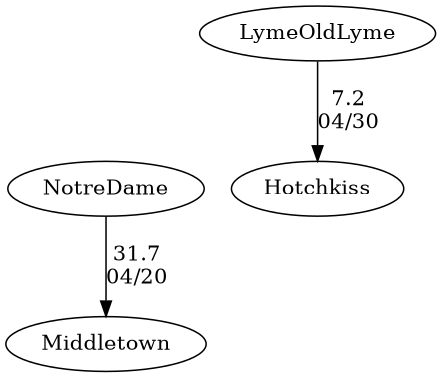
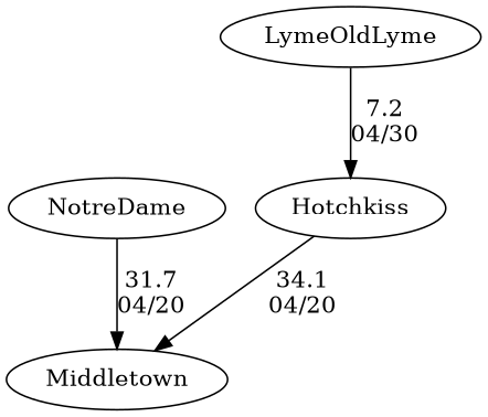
  digraph {
    edge [random=random]
    Hotchkiss
    Middletown
    NotreDame
    LymeOldLyme
+   Hotchkiss -> Middletown [label="34.1\n04/20" weight=66]
    NotreDame -> Middletown [label="31.7\n04/20" weight=69]
    LymeOldLyme -> Hotchkiss [label="7.2\n04/30" weight=93]
  }
